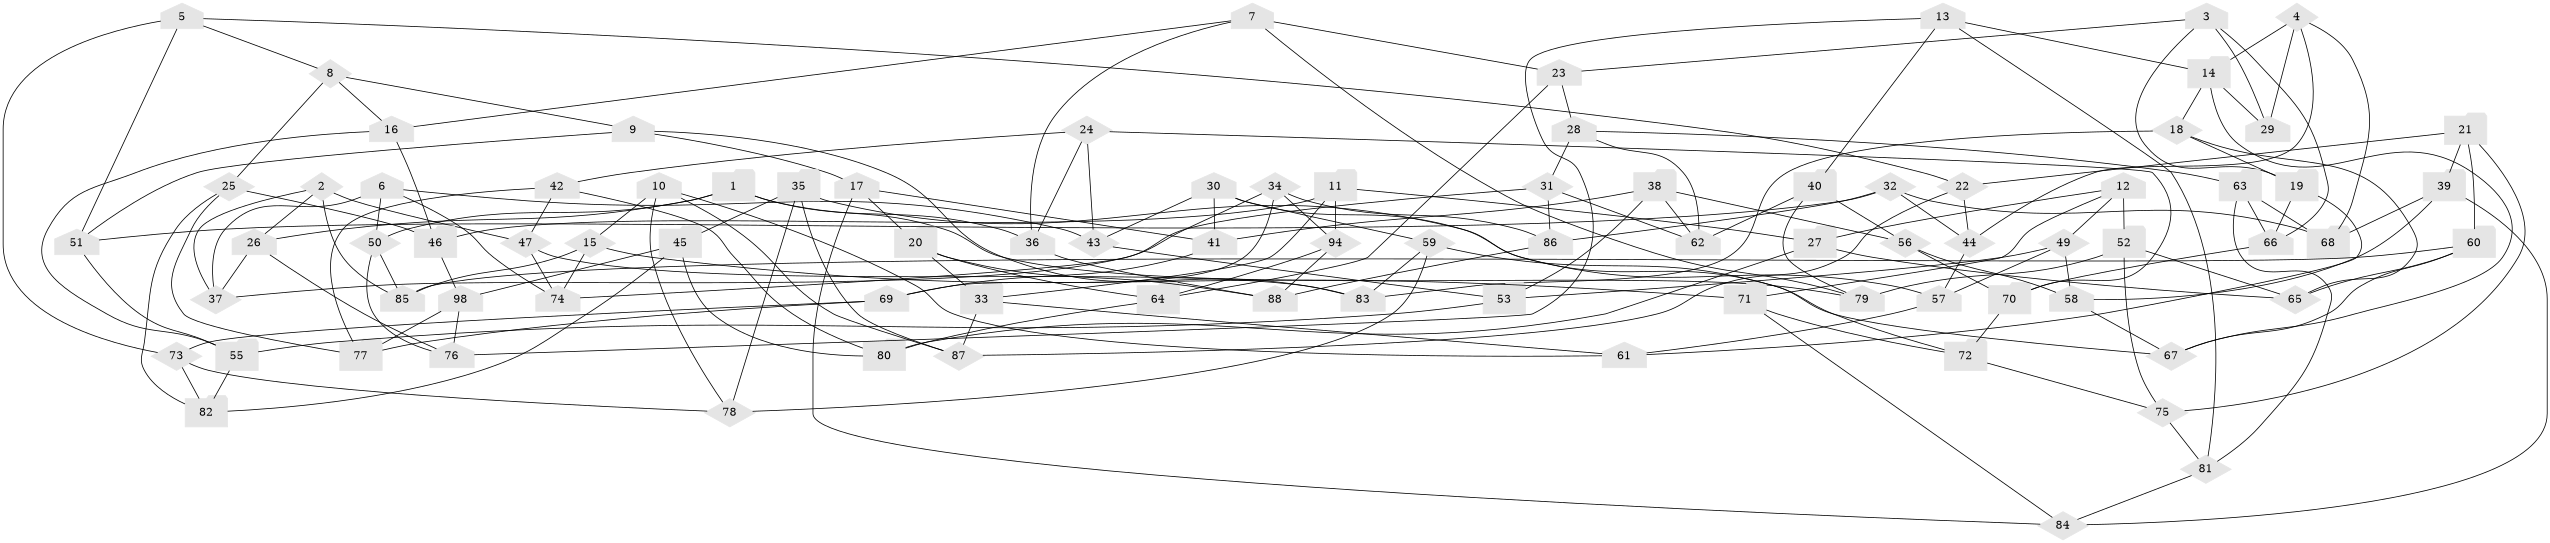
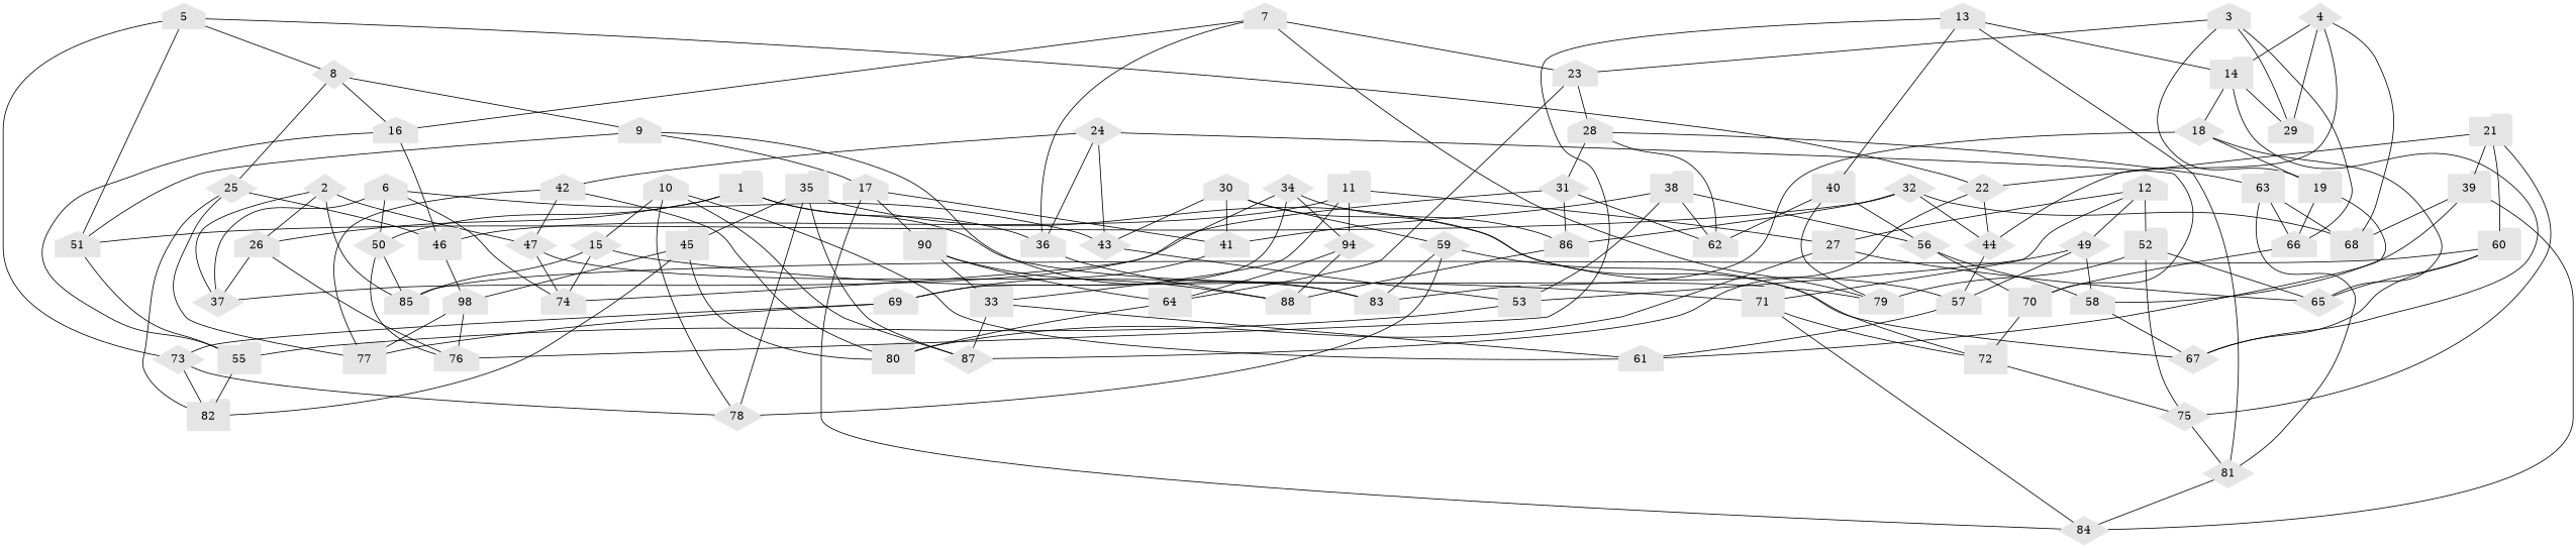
  graph {
    node [color=gray90 shape=house style=filled]
    1 [shape=folder]
    26
    36
    50 [shape=diamond]
    79
    37 [shape=diamond]
    76
    88
    85
    2 [shape=diamond]
    47 [shape=diamond]
    74
    83
    19 [shape=folder]
    3
    23
    29
    66
    61
    64 [shape=folder]
    28
    70 [shape=folder]
    4 [shape=diamond]
    14 [shape=folder]
    44 [shape=diamond]
    68 [shape=folder]
    18 [shape=diamond]
    67 [shape=diamond]
    57
    8 [shape=diamond]
    5
    22 [shape=diamond]
    51
    73 [shape=diamond]
    16
    9
    25 [shape=diamond]
    87 [shape=diamond]
    55 [shape=folder]
    78 [shape=diamond]
    82 [shape=folder]
    6
    43 [shape=diamond]
    53 [shape=folder]
    7
    46 [shape=folder]
    17
    77 [shape=folder]
-   20 [shape=folder]
+   20 [shape=folder label=90]
    41
    84 [shape=diamond]
    15 [shape=diamond]
    10
    71 [shape=folder]
    11 [shape=folder]
    27 [shape=folder]
    33 [shape=folder]
    n58 [label=94 shape=diamond]
    65 [shape=diamond]
    80 [shape=folder]
    n61 [label=98]
    12
    49 [shape=diamond]
    52 [shape=folder]
    58
    75 [shape=diamond]
    72 [shape=folder]
    13
    40 [shape=folder]
    81 [shape=diamond]
    62
    56 [shape=diamond]
    69
    21 [shape=folder]
    39 [shape=folder]
    60 [shape=folder]
    31 [shape=diamond]
    63 [shape=folder]
    24 [shape=diamond]
    42
    86
    30
    59 [shape=diamond]
    32 [shape=diamond]
    34 [shape=diamond]
    35 [shape=folder]
    45 [shape=folder]
    38 [shape=folder]
    1 -- 26
    1 -- 36
    1 -- 50
    1 -- 79
    26 -- 37
    26 -- 76
    36 -- 88
    50 -- 76
    50 -- 85
    2 -- 26
    2 -- 37
    2 -- 85
    2 -- 47
    47 -- 74
    47 -- 83
    19 -- 66
    19 -- 61
    3 -- 19
    3 -- 23
    3 -- 29
    3 -- 66
    23 -- 64
    23 -- 28
    66 -- 70
    64 -- 80
    28 -- 62
    28 -- 31
    28 -- 63
    70 -- 72
    4 -- 29
    4 -- 14
    4 -- 44
    4 -- 68
    14 -- 29
    14 -- 18
    14 -- 67
    44 -- 57
    18 -- 83
    18 -- 19
    18 -- 65
    57 -- 61
    8 -- 16
    8 -- 9
    8 -- 25
    5 -- 8
    5 -- 22
    5 -- 51
    5 -- 73
    22 -- 44
    22 -- 87
    51 -- 55
    73 -- 78
    73 -- 82
    16 -- 55
    16 -- 46
    9 -- 83
    9 -- 51
    9 -- 17
    25 -- 82
    25 -- 46
    25 -- 77
    55 -- 82
    6 -- 50
    6 -- 37
    6 -- 74
    6 -- 43
    43 -- 53
    53 -- 55
    7 -- 36
    7 -- 79
    7 -- 23
    7 -- 16
    46 -- n61
    17 -- 20
    17 -- 41
    17 -- 84
    20 -- 88
    20 -- 64
    20 -- 33
    41 -- 69
    15 -- 85
    15 -- 74
    15 -- 71
    10 -- 61
    10 -- 87
    10 -- 78
    10 -- 15
    71 -- 84
    71 -- 72
    11 -- 46
    11 -- 27
    11 -- 33
    11 -- n58
    27 -- 65
    27 -- 80
    33 -- 61
    33 -- 87
    n58 -- 88
    n58 -- 64
    n61 -- 76
    n61 -- 77
    12 -- 71
    12 -- 27
    12 -- 49
    12 -- 52
    49 -- 57
    49 -- 53
    49 -- 58
    52 -- 79
    52 -- 65
    52 -- 75
    58 -- 67
    75 -- 81
    72 -- 75
    13 -- 76
    13 -- 14
    13 -- 40
    13 -- 81
    40 -- 79
    40 -- 62
    40 -- 56
    81 -- 84
    56 -- 70
    56 -- 58
    69 -- 73
    69 -- 77
    21 -- 22
    21 -- 75
    21 -- 39
    21 -- 60
    39 -- 68
    39 -- 84
    39 -- 58
    60 -- 85
    60 -- 67
    60 -- 65
    31 -- 37
    31 -- 62
    31 -- 86
    63 -- 66
    63 -- 68
    63 -- 81
    24 -- 36
    24 -- 70
    24 -- 43
    24 -- 42
    42 -- 47
    42 -- 77
    42 -- 80
    86 -- 88
    30 -- 43
    30 -- 41
    30 -- 72
    30 -- 59
    59 -- 83
    59 -- 67
    59 -- 78
    32 -- 44
    32 -- 68
    32 -- 51
    32 -- 86
    34 -- 74
    34 -- n58
    34 -- 69
    34 -- 86
    35 -- 57
    35 -- 87
    35 -- 78
    35 -- 45
    45 -- 82
    45 -- 80
    45 -- n61
    38 -- 53
    38 -- 41
    38 -- 62
    38 -- 56
  }
